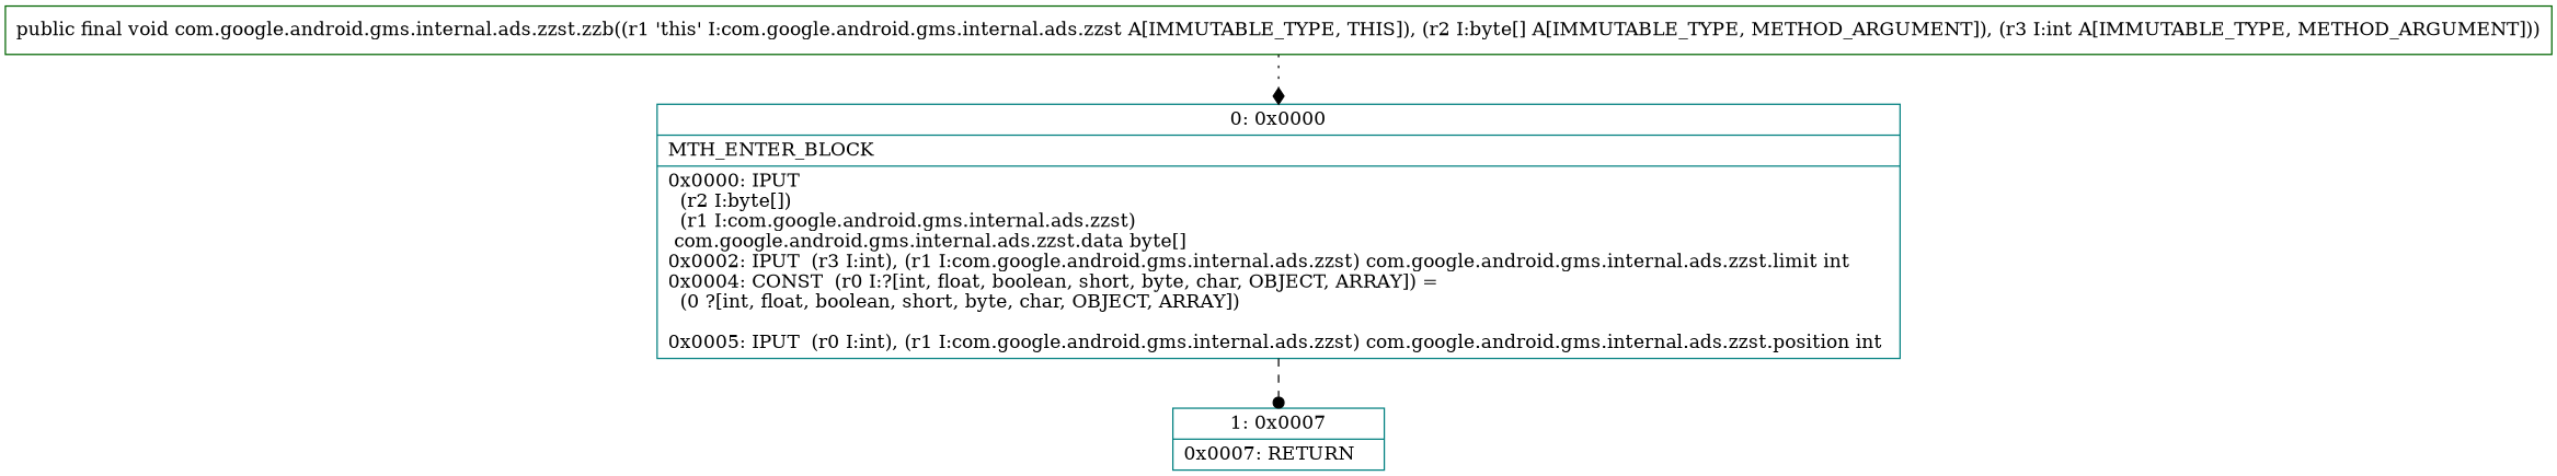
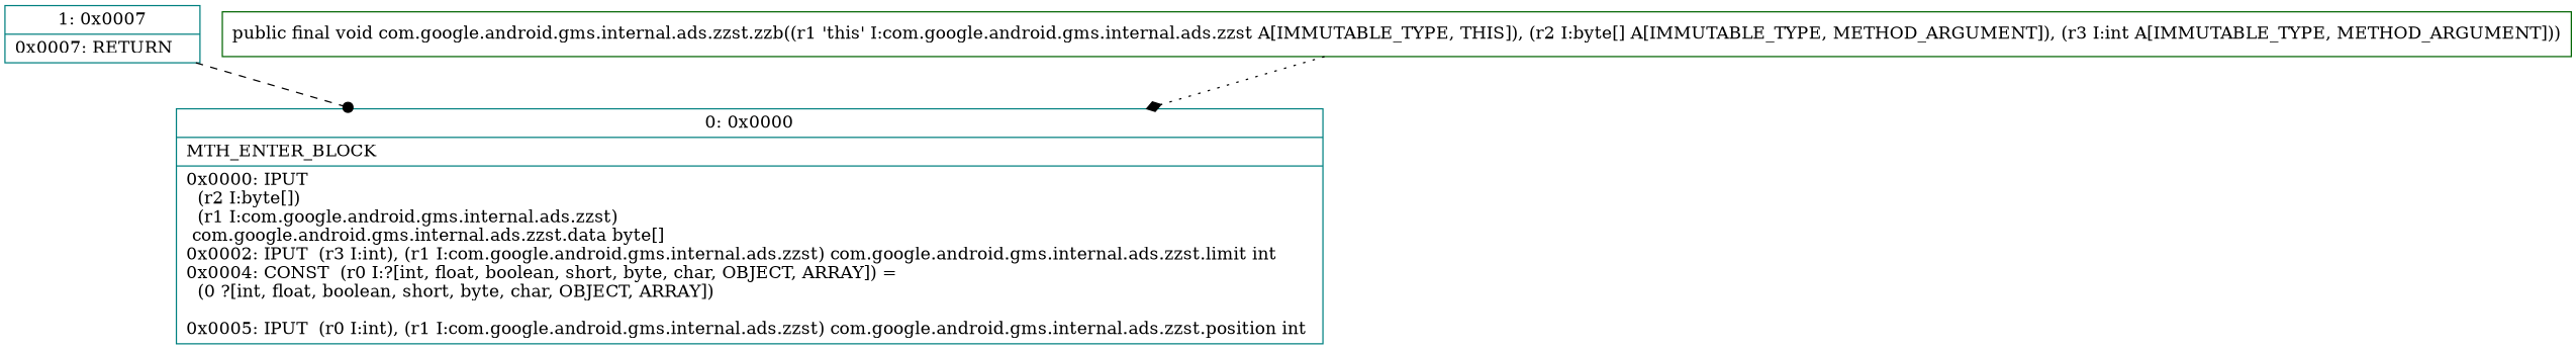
  digraph {
    node [shape=record color=teal]
    n1 [label="{0\:\ 0x0000|MTH_ENTER_BLOCK\l|0x0000: IPUT  \l  (r2 I:byte[])\l  (r1 I:com.google.android.gms.internal.ads.zzst)\l com.google.android.gms.internal.ads.zzst.data byte[] \l0x0002: IPUT  (r3 I:int), (r1 I:com.google.android.gms.internal.ads.zzst) com.google.android.gms.internal.ads.zzst.limit int \l0x0004: CONST  (r0 I:?[int, float, boolean, short, byte, char, OBJECT, ARRAY]) = \l  (0 ?[int, float, boolean, short, byte, char, OBJECT, ARRAY])\l \l0x0005: IPUT  (r0 I:int), (r1 I:com.google.android.gms.internal.ads.zzst) com.google.android.gms.internal.ads.zzst.position int \l}"]
    n2 [label="{1\:\ 0x0007|0x0007: RETURN   \l}"]
    n3 [label="{public final void com.google.android.gms.internal.ads.zzst.zzb((r1 'this' I:com.google.android.gms.internal.ads.zzst A[IMMUTABLE_TYPE, THIS]), (r2 I:byte[] A[IMMUTABLE_TYPE, METHOD_ARGUMENT]), (r3 I:int A[IMMUTABLE_TYPE, METHOD_ARGUMENT])) }" color=darkgreen]
-   n1 -> n2 [style=dashed arrowhead=dot]
+   n2 -> n1 [style=dashed arrowhead=dot]
    n3 -> n1 [style=dotted arrowhead=diamond]
  }
